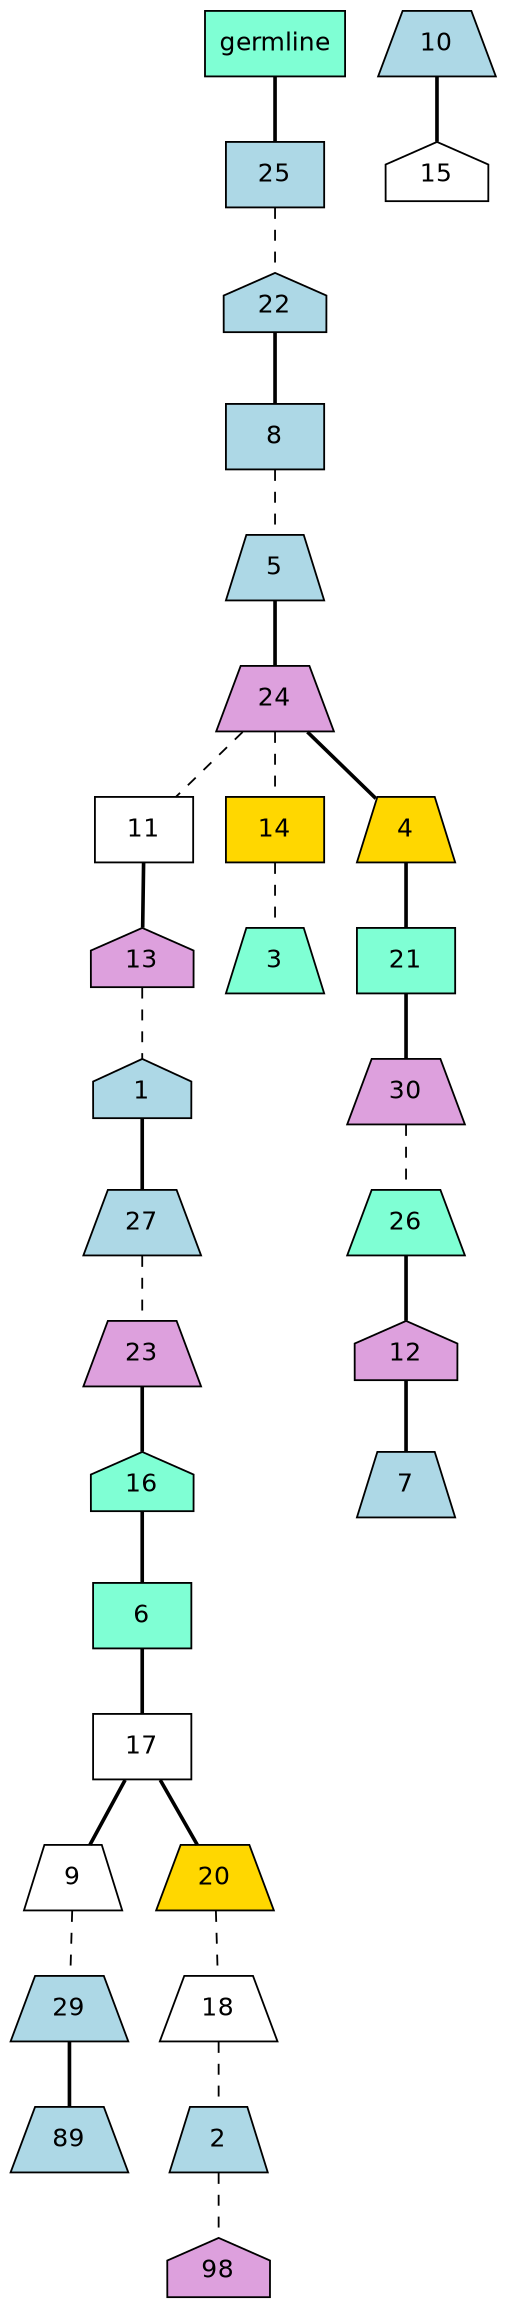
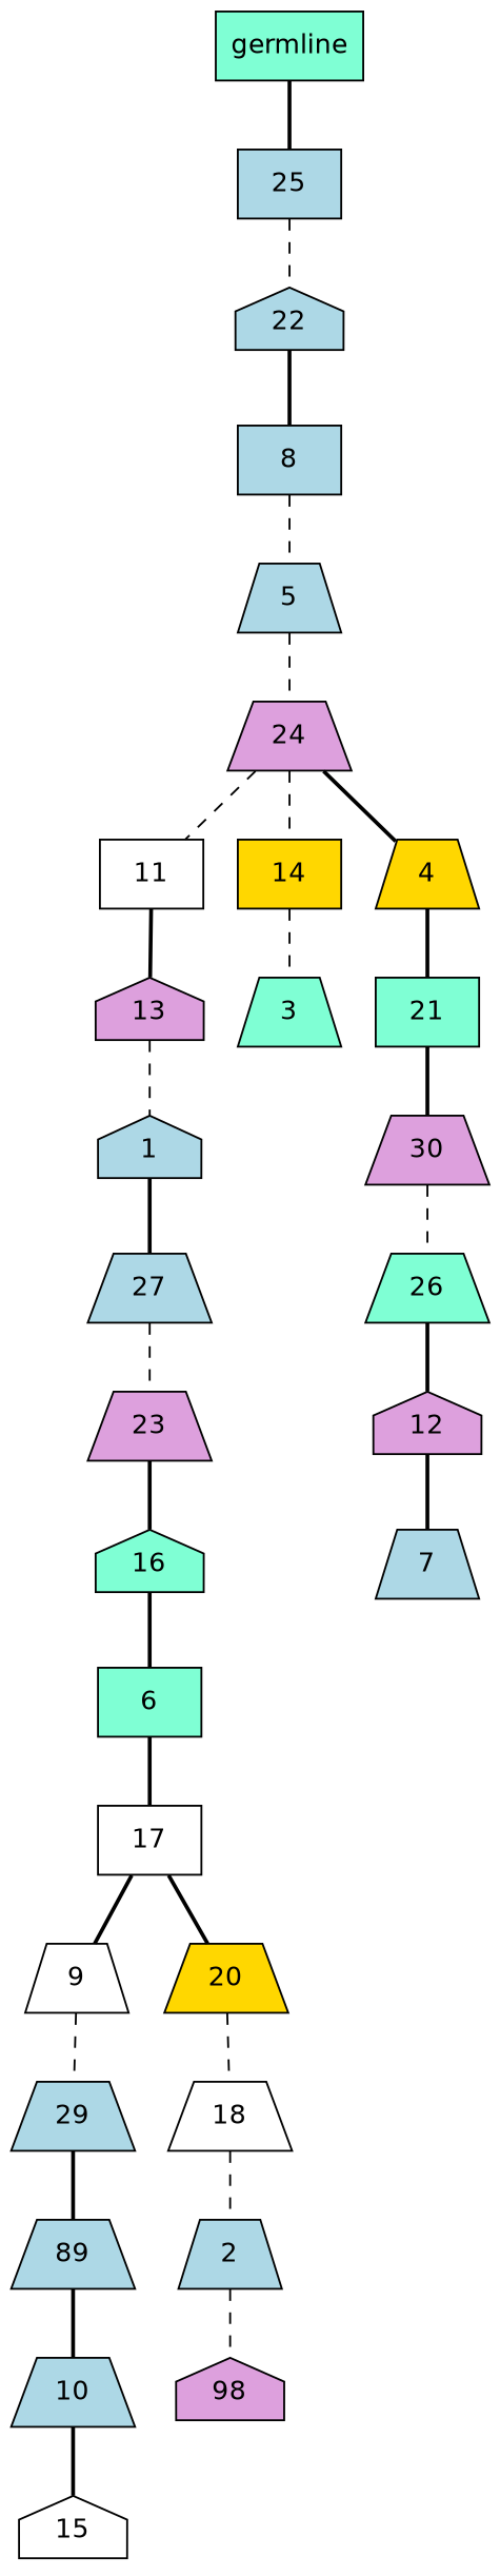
  graph {
    fontname="DejaVu Sans"
    rankdir=UD
    splines=line
    node [fillcolor=lightblue fontname="DejaVu Sans" shape=trapezium style=filled]
    edge [fontname="DejaVu Sans" style=bold]
    n1 [fillcolor=aquamarine label=germline shape=box]
    n2 [label=25 shape=box]
    n3 [label=22 shape=house]
    n4 [label=8 shape=box]
    n5 [label=5]
    n6 [fillcolor=plum label=24]
    n7 [fillcolor=white label=11 shape=box]
    n8 [fillcolor=gold label=14 shape=box]
    n9 [fillcolor=gold label=4]
    n10 [fillcolor=plum label=13 shape=house]
    n11 [fillcolor=aquamarine label=3]
    n12 [fillcolor=aquamarine label=21 shape=box]
    n13 [label=1 shape=house]
    n14 [label=27]
    n15 [fillcolor=plum label=23]
    n16 [fillcolor=aquamarine label=16 shape=house]
    n17 [fillcolor=aquamarine label=6 shape=box]
    n18 [fillcolor=white label=17 shape=box]
    n19 [fillcolor=white label=9]
    n20 [fillcolor=gold label=20]
    n21 [label=29]
    n22 [fillcolor=white label=18]
    n23 [label=89]
    n24 [label=10]
    n25 [fillcolor=white label=15 shape=house]
    n26 [label=2]
    n27 [fillcolor=plum label=98 shape=house]
    n28 [fillcolor=plum label=30]
    n29 [fillcolor=aquamarine label=26]
    n30 [fillcolor=plum label=12 shape=house]
    n31 [label=7]
    n1 -- n2
    n2 -- n3 [style=dashed]
    n3 -- n4
    n4 -- n5 [style=dashed]
-   n5 -- n6
+   n5 -- n6 [style=dashed]
    n6 -- n7 [style=dashed]
    n6 -- n8 [style=dashed]
    n6 -- n9
    n7 -- n10
    n8 -- n11 [style=dashed]
    n9 -- n12
    n10 -- n13 [style=dashed]
    n12 -- n28
    n13 -- n14
    n14 -- n15 [style=dashed]
    n15 -- n16
    n16 -- n17
    n17 -- n18
    n18 -- n19
    n18 -- n20
    n19 -- n21 [style=dashed]
    n20 -- n22 [style=dashed]
    n21 -- n23
    n22 -- n26 [style=dashed]
+   n23 -- n24
    n24 -- n25
    n26 -- n27 [style=dashed]
    n28 -- n29 [style=dashed]
    n29 -- n30
    n30 -- n31
  }
